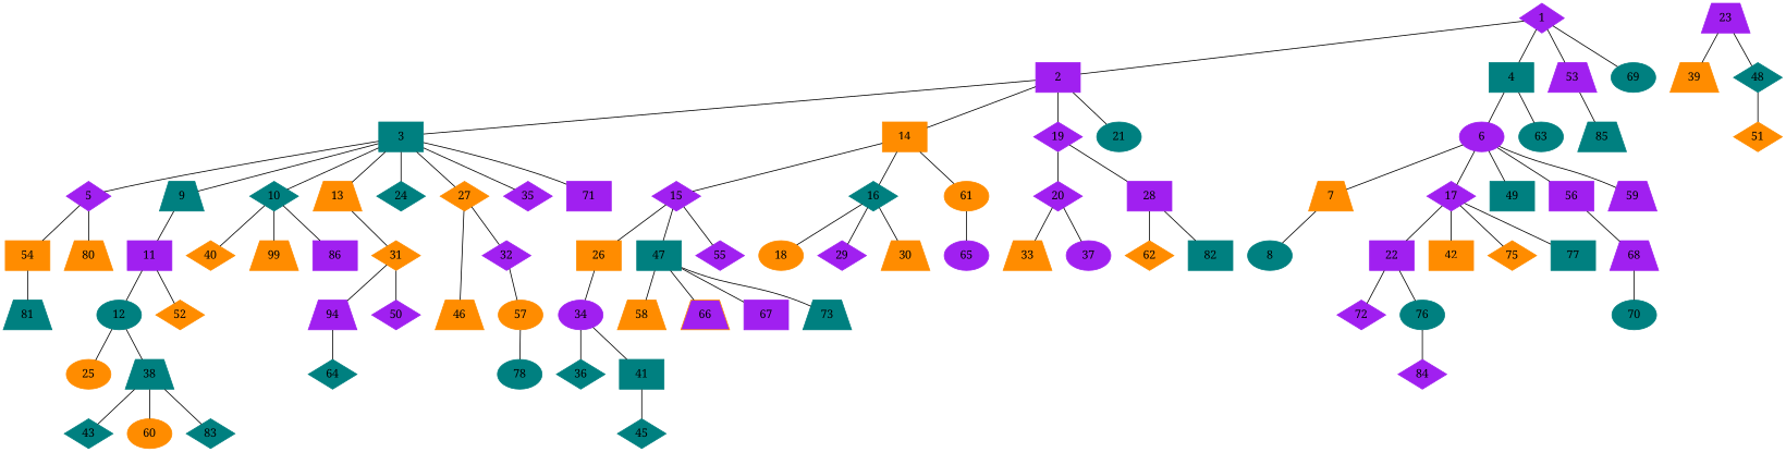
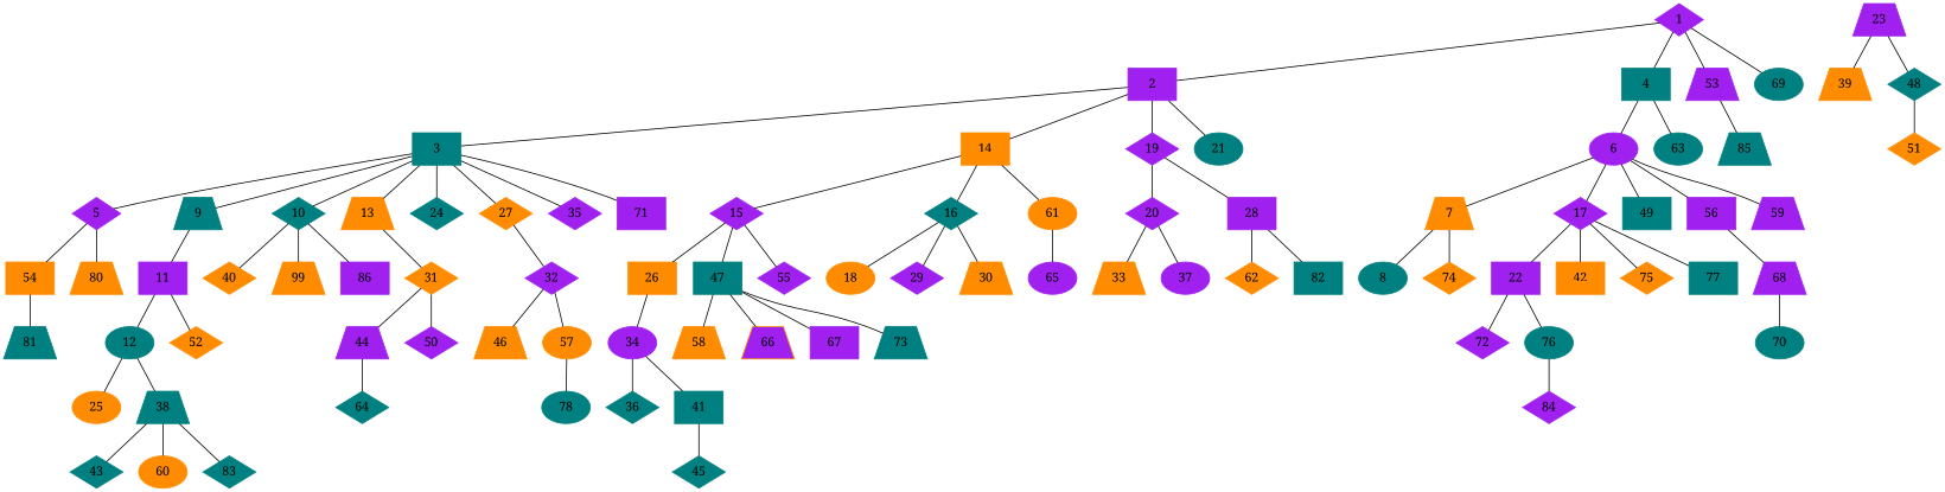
  graph {
    fontname="Noto Serif"
    node [color=purple fontname="Noto Serif" shape=diamond style=filled]
    edge [fontname="Noto Serif"]
    2 [shape=box]
    1
    4 [color=teal shape=box]
    53 [shape=trapezium]
    69 [color=teal shape=ellipse]
    3 [color=teal shape=box]
    14 [color=darkorange shape=box]
    19
    21 [color=teal shape=ellipse]
    6 [shape=ellipse]
    63 [color=teal shape=ellipse]
    85 [color=teal shape=trapezium]
    5
    9 [color=teal shape=trapezium]
    10 [color=teal]
    13 [color=darkorange shape=trapezium]
    24 [color=teal]
    27 [color=darkorange]
    35
    71 [shape=box]
    15
    16 [color=teal]
    61 [color=darkorange shape=ellipse]
    20
    28 [shape=box]
    54 [color=darkorange shape=box]
    80 [color=darkorange shape=trapezium]
    11 [shape=box]
    40 [color=darkorange]
    n30 [color=darkorange label=99 shape=trapezium]
    86 [shape=box]
    31 [color=darkorange]
    32
    46 [color=darkorange shape=trapezium]
    7 [color=darkorange shape=trapezium]
    17
    49 [color=teal shape=box]
    56 [shape=box]
    59 [shape=trapezium]
    81 [color=teal shape=trapezium]
    8 [color=teal shape=ellipse]
+   74 [color=darkorange]
    22 [shape=box]
    42 [color=darkorange shape=box]
    75 [color=darkorange]
    77 [color=teal shape=box]
    68 [shape=trapezium]
    12 [color=teal shape=ellipse]
    52 [color=darkorange]
    25 [color=darkorange shape=ellipse]
    38 [color=teal shape=trapezium]
    43 [color=teal]
    60 [color=darkorange shape=ellipse]
    83 [color=teal]
-   44 [shape=trapezium label=94]
+   44 [shape=trapezium]
    50
    26 [color=darkorange shape=box]
    47 [color=teal shape=box]
    55
    18 [color=darkorange shape=ellipse]
    29
    30 [color=darkorange shape=trapezium]
    65 [shape=ellipse]
    23 [shape=trapezium]
    39 [color=darkorange shape=trapezium]
    48 [color=teal]
    34 [shape=ellipse]
    58 [color=darkorange shape=trapezium]
    66 [color=darkorange fillcolor=purple shape=trapezium]
    67 [shape=box]
    73 [color=teal shape=trapezium]
    72
    76 [color=teal shape=ellipse]
    33 [color=darkorange shape=trapezium]
    37 [shape=ellipse]
    62 [color=darkorange]
    82 [color=teal shape=box]
    84
    51 [color=darkorange]
    36 [color=teal]
    41 [color=teal shape=box]
    57 [color=darkorange shape=ellipse]
    64 [color=teal]
    78 [color=teal shape=ellipse]
    45 [color=teal]
    70 [color=teal shape=ellipse]
    2 -- 3
    2 -- 14
    2 -- 19
    2 -- 21
    1 -- 2
    1 -- 4
    1 -- 53
    1 -- 69
    4 -- 6
    4 -- 63
    53 -- 85
    3 -- 5
    3 -- 9
    3 -- 10
    3 -- 13
    3 -- 24
    3 -- 27
    3 -- 35
    3 -- 71
    14 -- 15
    14 -- 16
    14 -- 61
    19 -- 20
    19 -- 28
    6 -- 7
    6 -- 17
    6 -- 49
    6 -- 56
    6 -- 59
    5 -- 54
    5 -- 80
    9 -- 11
    10 -- 40
    10 -- n30
    10 -- 86
    13 -- 31
    27 -- 32
-   27 -- 46
+   32 -- 46
    15 -- 26
    15 -- 47
    15 -- 55
    16 -- 18
    16 -- 29
    16 -- 30
    61 -- 65
    20 -- 33
    20 -- 37
    28 -- 62
    28 -- 82
    54 -- 81
    11 -- 12
    11 -- 52
    31 -- 44
    31 -- 50
    32 -- 57
    7 -- 8
+   7 -- 74
    17 -- 22
    17 -- 42
    17 -- 75
    17 -- 77
    56 -- 68
    22 -- 72
    22 -- 76
    68 -- 70
    12 -- 25
    12 -- 38
    38 -- 43
    38 -- 60
    38 -- 83
    44 -- 64
    26 -- 34
    47 -- 58
    47 -- 66
    47 -- 67
    47 -- 73
    23 -- 39
    23 -- 48
    48 -- 51
    34 -- 36
    34 -- 41
    76 -- 84
    41 -- 45
    57 -- 78
  }
